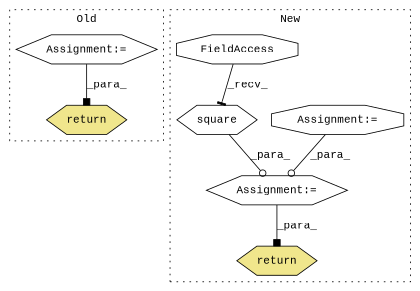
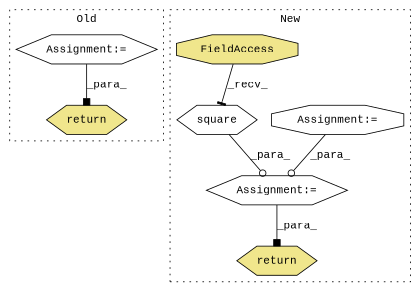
  digraph {
    fontname="Liberation Mono"
    node [a=7 l=1 shape=hexagon style=filled fillcolor=white fontname="Liberation Mono"]
    edge [arrowhead=box fontname="Liberation Mono"]
    n1 [a=41 l=7 label=return s=26873 fillcolor=khaki]
    n2 [label="Assignment:=" s=26818]
    n3 [a=32 l="7,1" label=square s="26517,26533"]
    n4 [label="Assignment:=" s=26670]
    n5 [a=41 l=7 label=return s=26707 fillcolor=khaki]
    n6 [label="Assignment:=" s=26406 shape=octagon]
-   n7 [a=22 l=5 label=FieldAccess s=26503 shape=octagon]
+   n7 [a=22 l=5 label=FieldAccess s=26503 shape=octagon fillcolor=khaki]
    subgraph cluster_1 {
      label=Old
      style=dotted
      n1
      n2
    }
    subgraph cluster_2 {
      label=New
      style=dotted
      n3
      n4
      n5
      n6
      n7
    }
    n2 -> n1 [label=_para_]
    n3 -> n4 [label=_para_ arrowhead=odot]
    n4 -> n5 [label=_para_]
    n6 -> n4 [label=_para_ arrowhead=odot]
    n7 -> n3 [label=_recv_ arrowhead=tee]
  }
